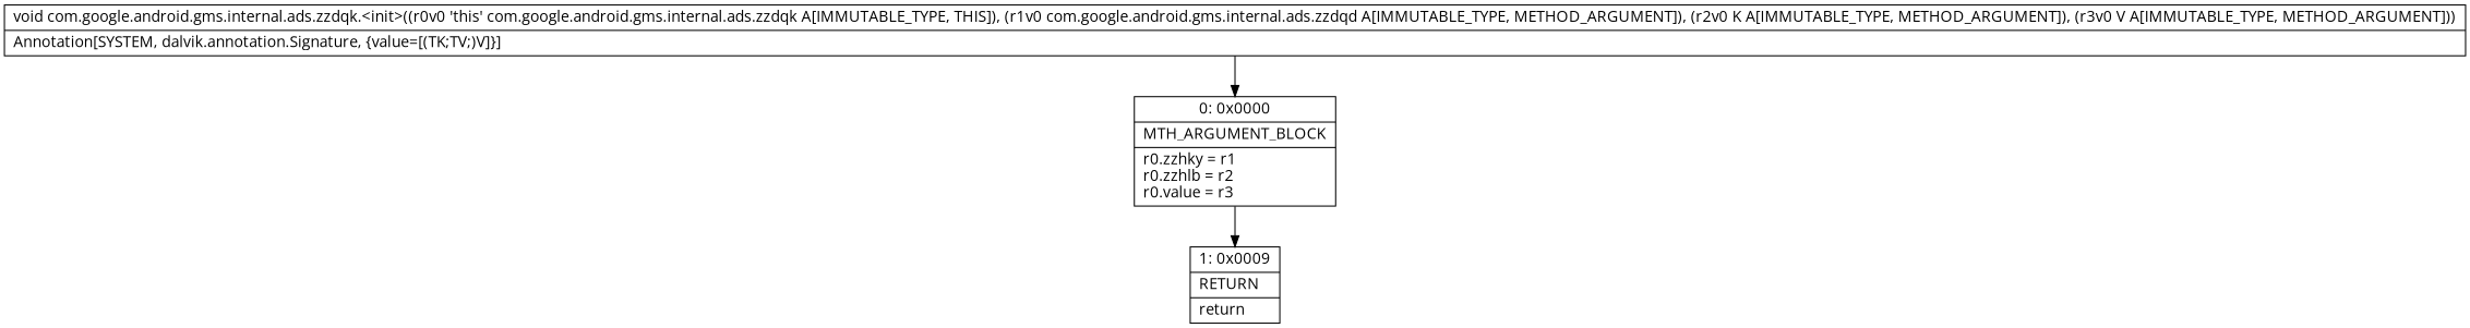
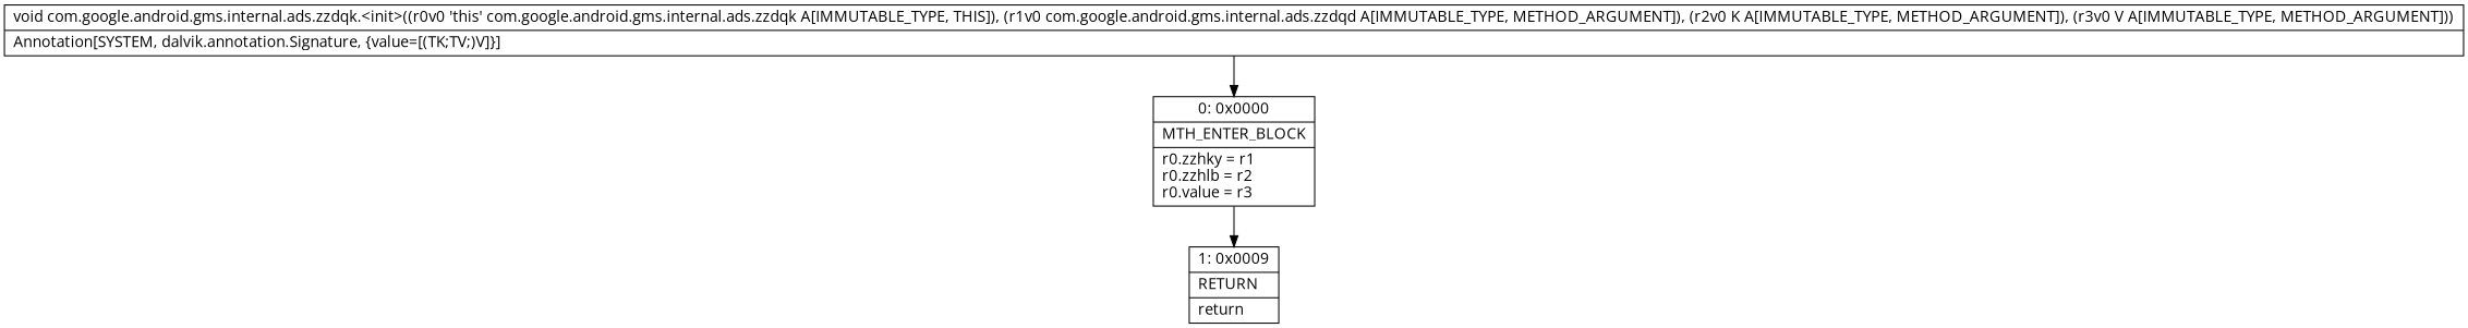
  digraph {
    fontname="Open Sans"
    node [shape=record fontname="Open Sans"]
    edge [fontname="Open Sans"]
-   n1 [label="{0\:\ 0x0000|MTH_ARGUMENT_BLOCK\l|r0.zzhky = r1\lr0.zzhlb = r2\lr0.value = r3\l}"]
+   n1 [label="{0\:\ 0x0000|MTH_ENTER_BLOCK\l|r0.zzhky = r1\lr0.zzhlb = r2\lr0.value = r3\l}"]
    n2 [label="{1\:\ 0x0009|RETURN\l|return\l}"]
    n3 [label="{void com.google.android.gms.internal.ads.zzdqk.\<init\>((r0v0 'this' com.google.android.gms.internal.ads.zzdqk A[IMMUTABLE_TYPE, THIS]), (r1v0 com.google.android.gms.internal.ads.zzdqd A[IMMUTABLE_TYPE, METHOD_ARGUMENT]), (r2v0 K A[IMMUTABLE_TYPE, METHOD_ARGUMENT]), (r3v0 V A[IMMUTABLE_TYPE, METHOD_ARGUMENT]))  | Annotation[SYSTEM, dalvik.annotation.Signature, \{value=[(TK;TV;)V]\}]\l}"]
    n1 -> n2
    n3 -> n1
  }
